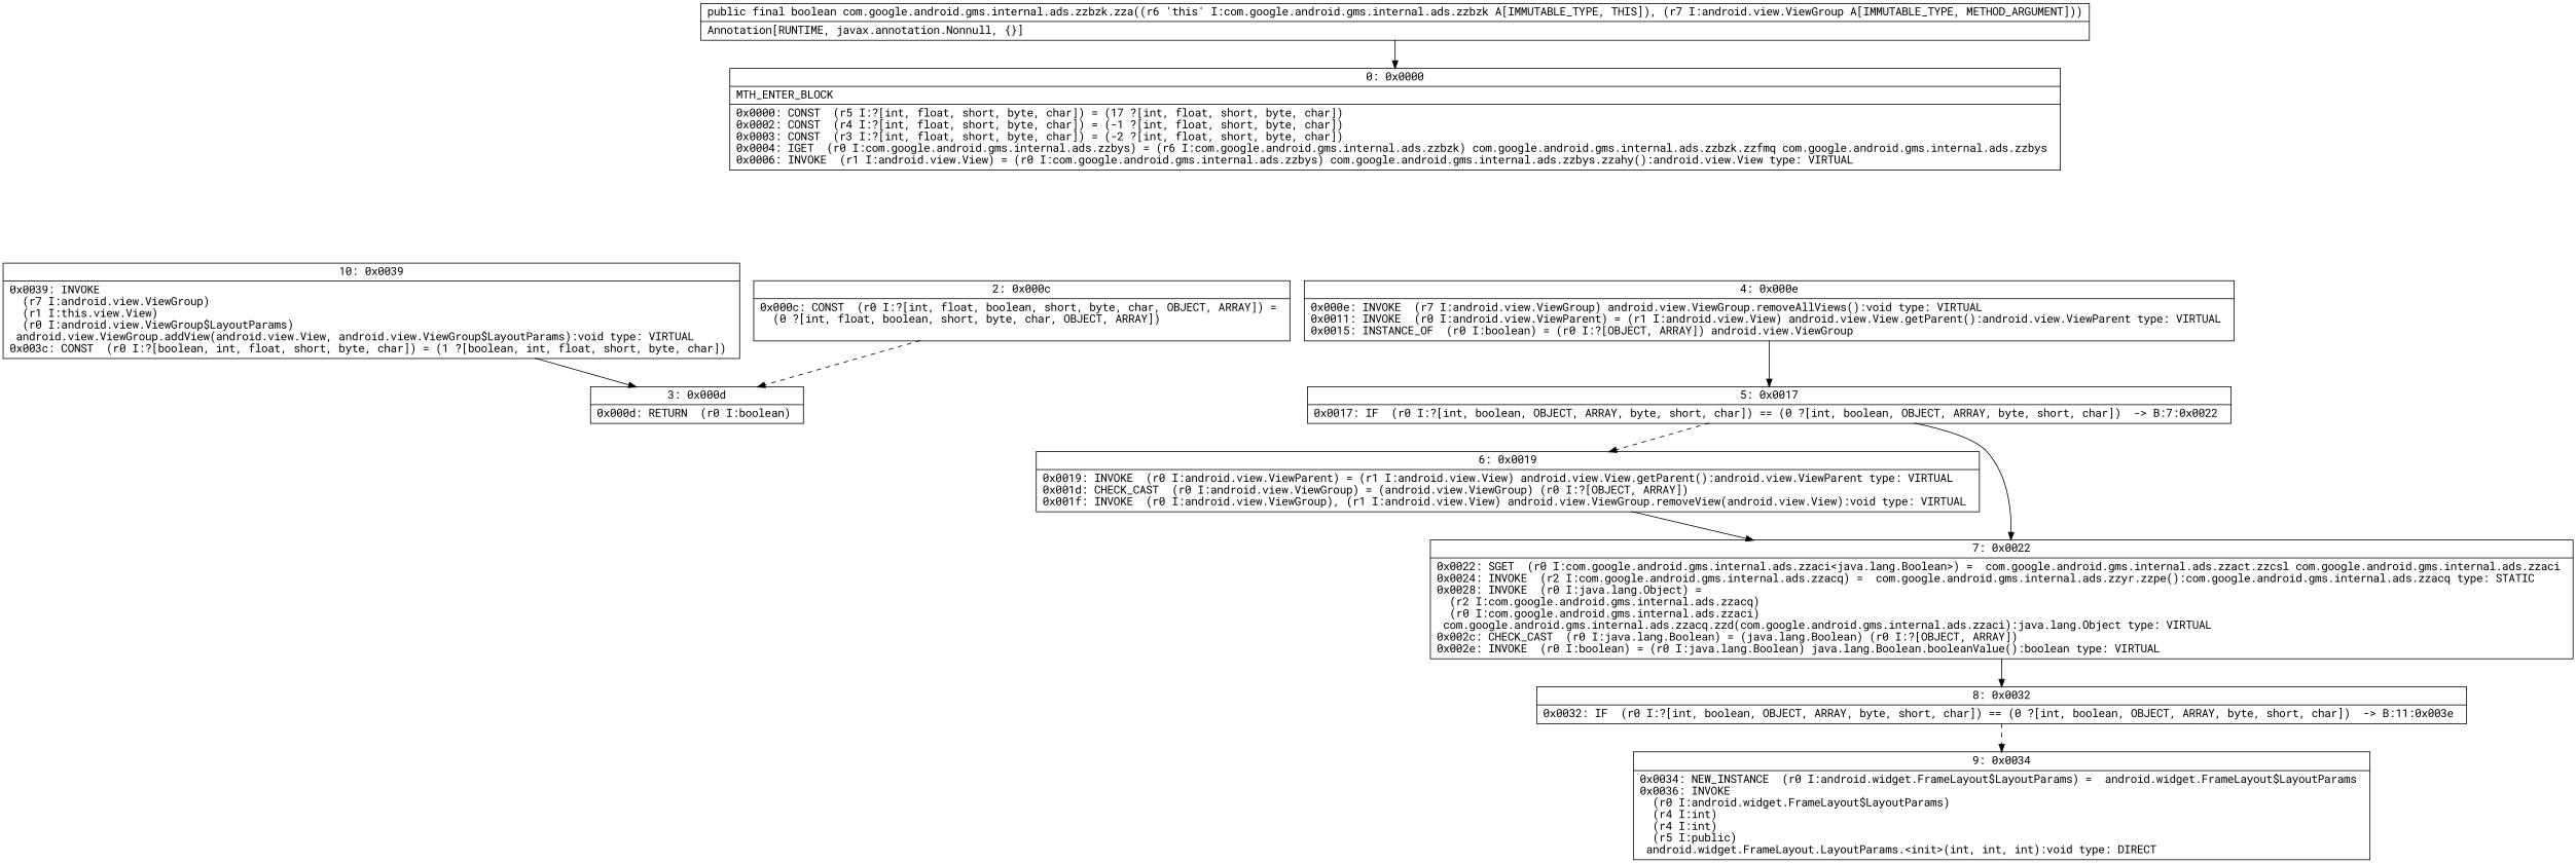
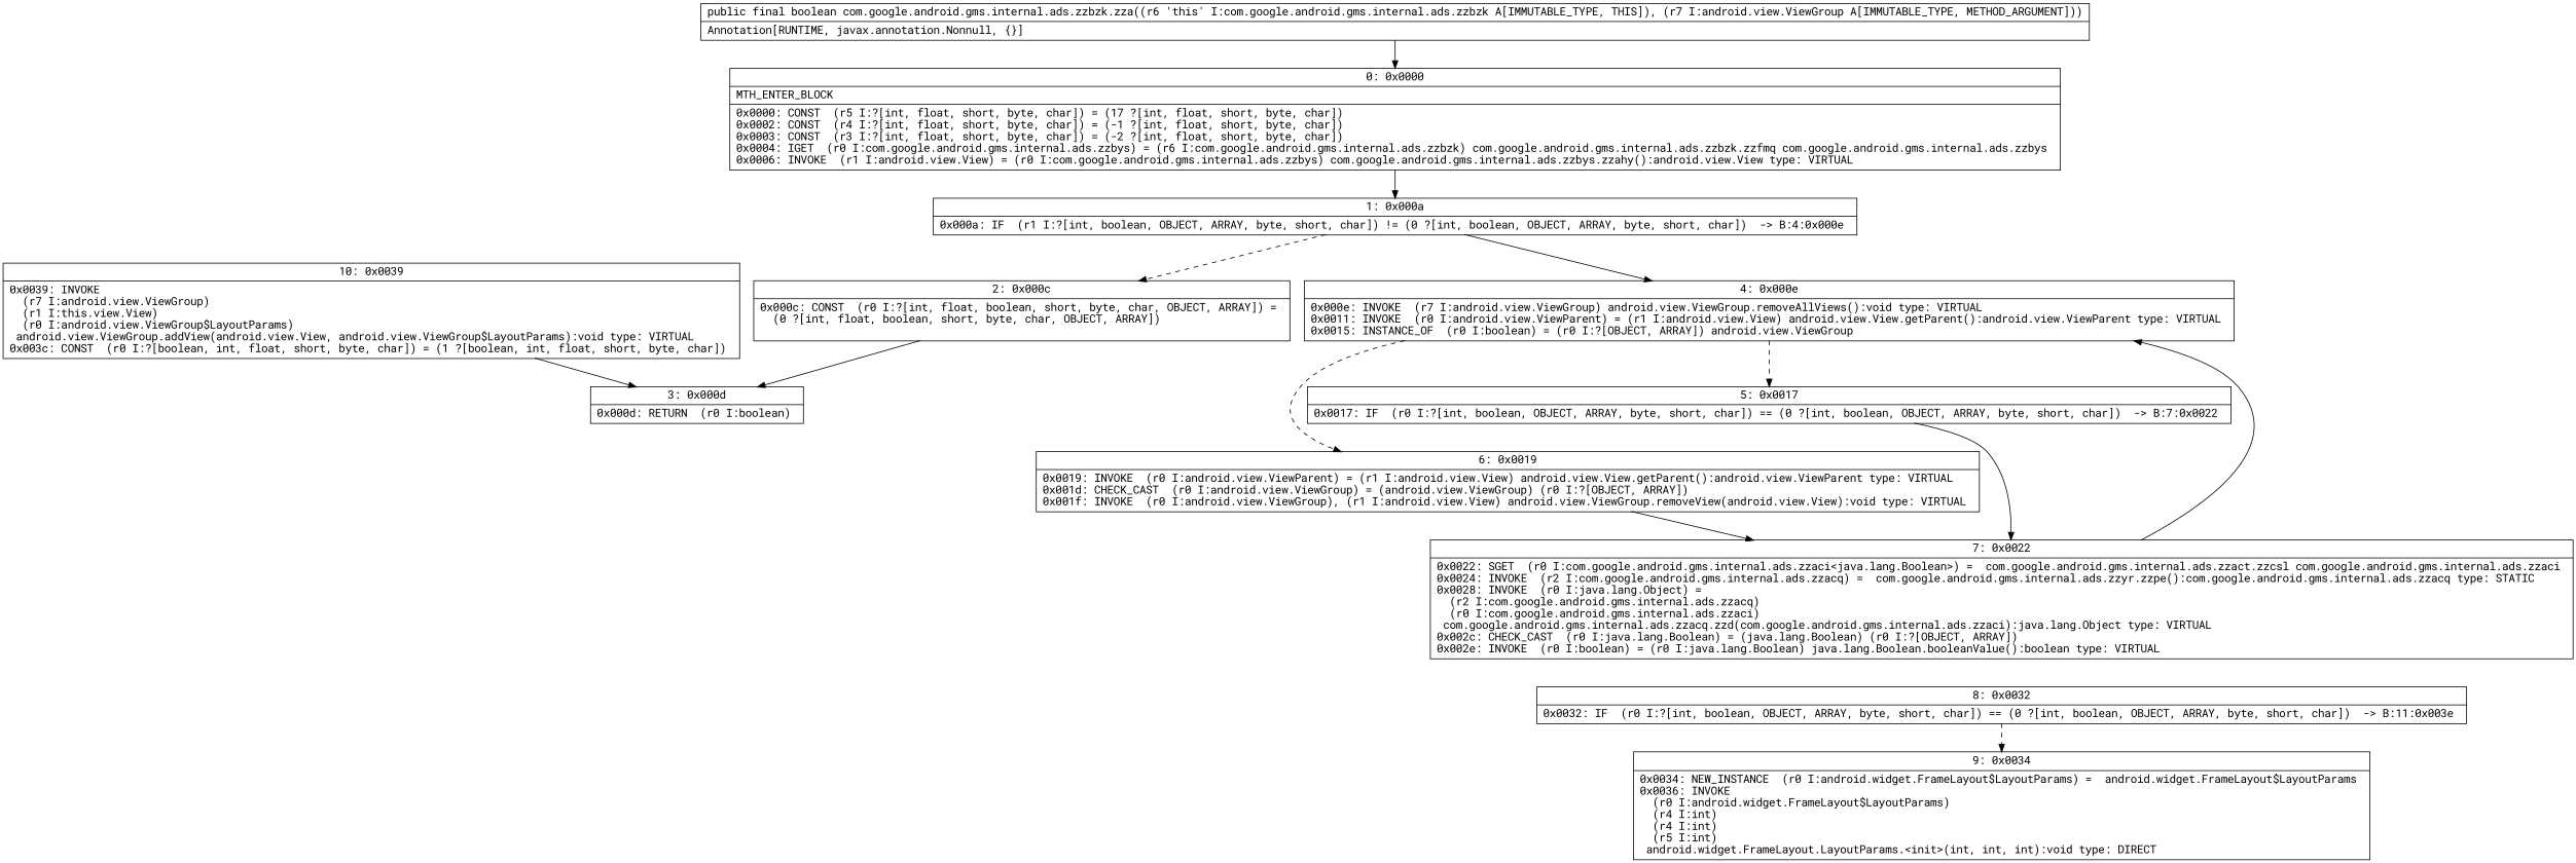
  digraph {
    fontname="Roboto Mono"
    node [fontname="Roboto Mono" shape=record]
    edge [fontname="Roboto Mono"]
    n1 [label="{0\:\ 0x0000|MTH_ENTER_BLOCK\l|0x0000: CONST  (r5 I:?[int, float, short, byte, char]) = (17 ?[int, float, short, byte, char]) \l0x0002: CONST  (r4 I:?[int, float, short, byte, char]) = (\-1 ?[int, float, short, byte, char]) \l0x0003: CONST  (r3 I:?[int, float, short, byte, char]) = (\-2 ?[int, float, short, byte, char]) \l0x0004: IGET  (r0 I:com.google.android.gms.internal.ads.zzbys) = (r6 I:com.google.android.gms.internal.ads.zzbzk) com.google.android.gms.internal.ads.zzbzk.zzfmq com.google.android.gms.internal.ads.zzbys \l0x0006: INVOKE  (r1 I:android.view.View) = (r0 I:com.google.android.gms.internal.ads.zzbys) com.google.android.gms.internal.ads.zzbys.zzahy():android.view.View type: VIRTUAL \l}"]
+   n2 [label="{1\:\ 0x000a|0x000a: IF  (r1 I:?[int, boolean, OBJECT, ARRAY, byte, short, char]) != (0 ?[int, boolean, OBJECT, ARRAY, byte, short, char])  \-\> B:4:0x000e \l}"]
    n3 [label="{2\:\ 0x000c|0x000c: CONST  (r0 I:?[int, float, boolean, short, byte, char, OBJECT, ARRAY]) = \l  (0 ?[int, float, boolean, short, byte, char, OBJECT, ARRAY])\l \l}"]
    n4 [label="{4\:\ 0x000e|0x000e: INVOKE  (r7 I:android.view.ViewGroup) android.view.ViewGroup.removeAllViews():void type: VIRTUAL \l0x0011: INVOKE  (r0 I:android.view.ViewParent) = (r1 I:android.view.View) android.view.View.getParent():android.view.ViewParent type: VIRTUAL \l0x0015: INSTANCE_OF  (r0 I:boolean) = (r0 I:?[OBJECT, ARRAY]) android.view.ViewGroup \l}"]
    n5 [label="{3\:\ 0x000d|0x000d: RETURN  (r0 I:boolean) \l}"]
    n6 [label="{5\:\ 0x0017|0x0017: IF  (r0 I:?[int, boolean, OBJECT, ARRAY, byte, short, char]) == (0 ?[int, boolean, OBJECT, ARRAY, byte, short, char])  \-\> B:7:0x0022 \l}"]
    n7 [label="{6\:\ 0x0019|0x0019: INVOKE  (r0 I:android.view.ViewParent) = (r1 I:android.view.View) android.view.View.getParent():android.view.ViewParent type: VIRTUAL \l0x001d: CHECK_CAST  (r0 I:android.view.ViewGroup) = (android.view.ViewGroup) (r0 I:?[OBJECT, ARRAY]) \l0x001f: INVOKE  (r0 I:android.view.ViewGroup), (r1 I:android.view.View) android.view.ViewGroup.removeView(android.view.View):void type: VIRTUAL \l}"]
    n8 [label="{7\:\ 0x0022|0x0022: SGET  (r0 I:com.google.android.gms.internal.ads.zzaci\<java.lang.Boolean\>) =  com.google.android.gms.internal.ads.zzact.zzcsl com.google.android.gms.internal.ads.zzaci \l0x0024: INVOKE  (r2 I:com.google.android.gms.internal.ads.zzacq) =  com.google.android.gms.internal.ads.zzyr.zzpe():com.google.android.gms.internal.ads.zzacq type: STATIC \l0x0028: INVOKE  (r0 I:java.lang.Object) = \l  (r2 I:com.google.android.gms.internal.ads.zzacq)\l  (r0 I:com.google.android.gms.internal.ads.zzaci)\l com.google.android.gms.internal.ads.zzacq.zzd(com.google.android.gms.internal.ads.zzaci):java.lang.Object type: VIRTUAL \l0x002c: CHECK_CAST  (r0 I:java.lang.Boolean) = (java.lang.Boolean) (r0 I:?[OBJECT, ARRAY]) \l0x002e: INVOKE  (r0 I:boolean) = (r0 I:java.lang.Boolean) java.lang.Boolean.booleanValue():boolean type: VIRTUAL \l}"]
    n9 [label="{8\:\ 0x0032|0x0032: IF  (r0 I:?[int, boolean, OBJECT, ARRAY, byte, short, char]) == (0 ?[int, boolean, OBJECT, ARRAY, byte, short, char])  \-\> B:11:0x003e \l}"]
-   n10 [label="{9\:\ 0x0034|0x0034: NEW_INSTANCE  (r0 I:android.widget.FrameLayout$LayoutParams) =  android.widget.FrameLayout$LayoutParams \l0x0036: INVOKE  \l  (r0 I:android.widget.FrameLayout$LayoutParams)\l  (r4 I:int)\l  (r4 I:int)\l  (r5 I:public)\l android.widget.FrameLayout.LayoutParams.\<init\>(int, int, int):void type: DIRECT \l}"]
+   n10 [label="{9\:\ 0x0034|0x0034: NEW_INSTANCE  (r0 I:android.widget.FrameLayout$LayoutParams) =  android.widget.FrameLayout$LayoutParams \l0x0036: INVOKE  \l  (r0 I:android.widget.FrameLayout$LayoutParams)\l  (r4 I:int)\l  (r4 I:int)\l  (r5 I:int)\l android.widget.FrameLayout.LayoutParams.\<init\>(int, int, int):void type: DIRECT \l}"]
    n11 [label="{10\:\ 0x0039|0x0039: INVOKE  \l  (r7 I:android.view.ViewGroup)\l  (r1 I:this.view.View)\l  (r0 I:android.view.ViewGroup$LayoutParams)\l android.view.ViewGroup.addView(android.view.View, android.view.ViewGroup$LayoutParams):void type: VIRTUAL \l0x003c: CONST  (r0 I:?[boolean, int, float, short, byte, char]) = (1 ?[boolean, int, float, short, byte, char]) \l}"]
    n12 [label="{public final boolean com.google.android.gms.internal.ads.zzbzk.zza((r6 'this' I:com.google.android.gms.internal.ads.zzbzk A[IMMUTABLE_TYPE, THIS]), (r7 I:android.view.ViewGroup A[IMMUTABLE_TYPE, METHOD_ARGUMENT]))  | Annotation[RUNTIME, javax.annotation.Nonnull, \{\}]\l}"]
-   n3 -> n5 [style=dashed]
-   n4 -> n6
-   n6 -> n7 [style=dashed]
+   n1 -> n2
+   n2 -> n3 [style=dashed]
+   n2 -> n4
+   n3 -> n5
+   n4 -> n6 [style=dashed]
+   n4 -> n7 [style=dashed]
    n6 -> n8
    n7 -> n8
-   n8 -> n9
+   n8 -> n4
    n9 -> n10 [style=dashed]
    n11 -> n5
    n12 -> n1
  }
